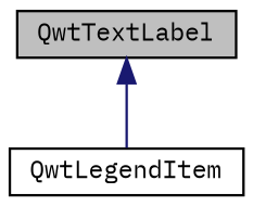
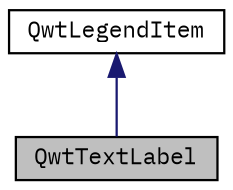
  digraph {
    fontname="IBM Plex Mono"
    node [color=black fontname="IBM Plex Mono" fontsize=10 shape=record style=filled]
    n1 [fillcolor=grey75 fontcolor=black height=0.2 label=QwtTextLabel width=0.4]
    n2 [fillcolor=white height=0.2 label=QwtLegendItem width=0.4]
-   n1 -> n2 [color=midnightblue dir=back fontname="IBM Plex Mono" fontsize=10 labelfontname=FreeSans labelfontsize=10 style=solid]
+   n2 -> n1 [color=midnightblue dir=back fontname="IBM Plex Mono" fontsize=10 labelfontname=FreeSans labelfontsize=10 style=solid]
  }
